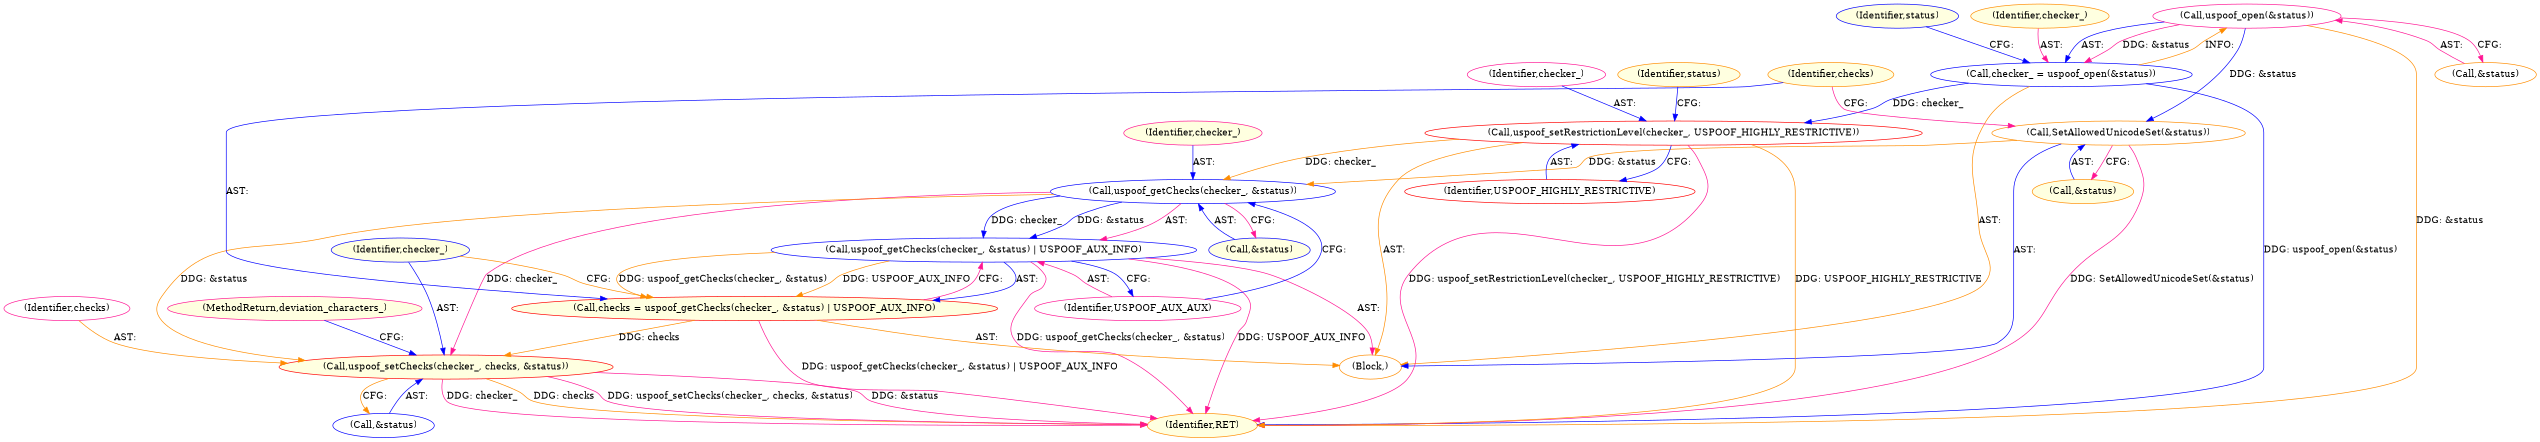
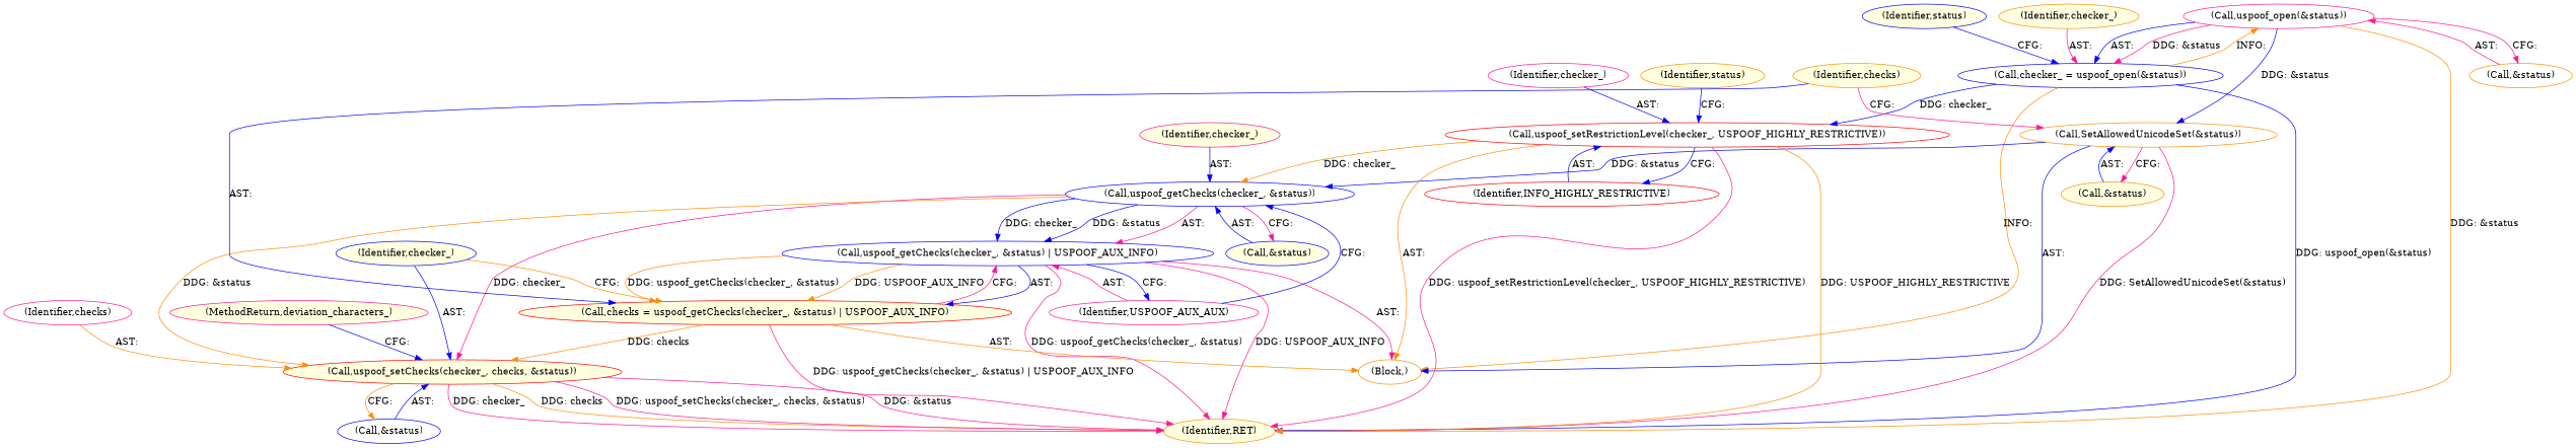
  digraph {
    node [color=darkorange fillcolor=white style=filled]
    edge [color=blue]
    n1 [color=deeppink label="(Call,uspoof_open(&status))"]
    n2 [color=blue label="(Call,checker_ = uspoof_open(&status))"]
    n3 [label="(Call,SetAllowedUnicodeSet(&status))"]
    n4 [label="(Call,&status)"]
    n5 [fillcolor=lightyellow label="(Identifier,RET)"]
    n6 [color=red label="(Call,uspoof_setRestrictionLevel(checker_, USPOOF_HIGHLY_RESTRICTIVE))"]
    n7 [label="(Block,)"]
    n8 [color=blue label="(Call,uspoof_getChecks(checker_, &status))"]
    n9 [fillcolor=lightyellow label="(Call,&status)"]
-   n10 [color=red label="(Identifier,USPOOF_HIGHLY_RESTRICTIVE)"]
+   n10 [color=red label="(Identifier,INFO_HIGHLY_RESTRICTIVE)"]
    n11 [color=blue label="(Call,uspoof_getChecks(checker_, &status) | USPOOF_AUX_INFO)"]
    n12 [color=red fillcolor=lightyellow label="(Call,uspoof_setChecks(checker_, checks, &status))"]
    n13 [color=blue fillcolor=lightyellow label="(Call,&status)"]
    n14 [color=red fillcolor=lightyellow label="(Call,checks = uspoof_getChecks(checker_, &status) | USPOOF_AUX_INFO)"]
    n15 [color=deeppink label="(Identifier,USPOOF_AUX_AUX)"]
    n16 [color=blue label="(Call,&status)"]
    n17 [fillcolor=lightyellow label="(Identifier,status)"]
    n18 [fillcolor=lightyellow label="(Identifier,checker_)"]
    n19 [color=deeppink label="(Identifier,checks)"]
    n20 [color=deeppink fillcolor=lightyellow label="(Identifier,checker_)"]
    n21 [fillcolor=lightyellow label="(Identifier,checks)"]
    n22 [color=blue fillcolor=lightyellow label="(Identifier,checker_)"]
    n23 [color=deeppink fillcolor=lightyellow label="(MethodReturn,deviation_characters_)"]
    n24 [color=deeppink label="(Identifier,checker_)"]
    n25 [color=blue fillcolor=lightyellow label="(Identifier,status)"]
    n1 -> n2 [label="AST: "]
    n1 -> n2 [color=deeppink label="DDG: &status"]
    n1 -> n3 [label="DDG: &status"]
    n1 -> n4 [color=deeppink label="CFG: "]
    n1 -> n5 [color=darkorange label="DDG: &status"]
    n2 -> n1 [color=darkorange label="INFO: "]
    n2 -> n5 [label="DDG: uspoof_open(&status)"]
    n2 -> n6 [label="DDG: checker_"]
-   n2 -> n7 [color=darkorange label="AST: "]
+   n2 -> n7 [color=darkorange label="INFO: "]
    n3 -> n5 [color=deeppink label="DDG: SetAllowedUnicodeSet(&status)"]
    n3 -> n7 [label="AST: "]
-   n3 -> n8 [color=darkorange label="DDG: &status"]
+   n3 -> n8 [label="DDG: &status"]
    n3 -> n9 [color=deeppink label="CFG: "]
    n4 -> n1 [color=deeppink label="AST: "]
    n6 -> n5 [color=darkorange label="DDG: USPOOF_HIGHLY_RESTRICTIVE"]
    n6 -> n5 [color=deeppink label="DDG: uspoof_setRestrictionLevel(checker_, USPOOF_HIGHLY_RESTRICTIVE)"]
    n6 -> n7 [color=darkorange label="AST: "]
    n6 -> n8 [color=darkorange label="DDG: checker_"]
    n6 -> n10 [label="CFG: "]
    n8 -> n11 [color=deeppink label="AST: "]
    n8 -> n11 [label="DDG: checker_"]
    n8 -> n11 [label="DDG: &status"]
    n8 -> n12 [color=deeppink label="DDG: checker_"]
    n8 -> n12 [color=darkorange label="DDG: &status"]
    n8 -> n13 [color=deeppink label="CFG: "]
    n9 -> n3 [label="AST: "]
    n10 -> n6 [label="AST: "]
    n11 -> n5 [color=deeppink label="DDG: uspoof_getChecks(checker_, &status)"]
    n11 -> n5 [color=deeppink label="DDG: USPOOF_AUX_INFO"]
    n11 -> n7 [color=deeppink label="AST: "]
    n11 -> n14 [label="AST: "]
    n11 -> n14 [color=darkorange label="DDG: uspoof_getChecks(checker_, &status)"]
    n11 -> n14 [color=darkorange label="DDG: USPOOF_AUX_INFO"]
    n11 -> n15 [label="CFG: "]
    n12 -> n5 [color=deeppink label="DDG: &status"]
    n12 -> n5 [color=deeppink label="DDG: checker_"]
    n12 -> n5 [color=darkorange label="DDG: checks"]
    n12 -> n5 [color=deeppink label="DDG: uspoof_setChecks(checker_, checks, &status)"]
    n12 -> n16 [color=darkorange label="CFG: "]
    n13 -> n8 [label="AST: "]
    n14 -> n5 [color=deeppink label="DDG: uspoof_getChecks(checker_, &status) | USPOOF_AUX_INFO"]
    n14 -> n7 [color=darkorange label="AST: "]
    n14 -> n11 [color=deeppink label="CFG: "]
    n14 -> n12 [color=darkorange label="DDG: checks"]
    n15 -> n8 [label="CFG: "]
    n15 -> n11 [color=deeppink label="AST: "]
    n16 -> n12 [label="AST: "]
    n17 -> n6 [label="CFG: "]
    n18 -> n2 [color=deeppink label="AST: "]
    n19 -> n12 [color=darkorange label="AST: "]
    n20 -> n8 [label="AST: "]
    n21 -> n3 [color=deeppink label="CFG: "]
    n21 -> n14 [label="AST: "]
    n22 -> n12 [label="AST: "]
    n22 -> n14 [color=darkorange label="CFG: "]
    n23 -> n12 [label="CFG: "]
    n24 -> n6 [label="AST: "]
    n25 -> n2 [label="CFG: "]
  }
